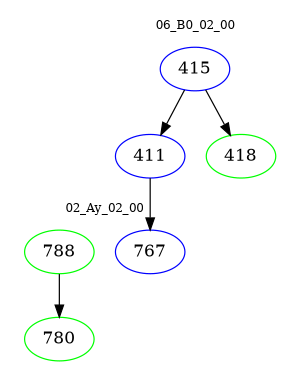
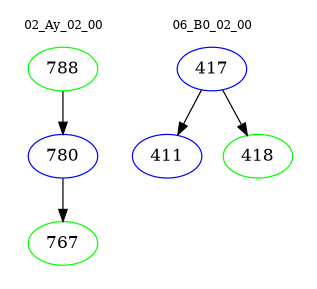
  digraph {
    node [color=blue]
    edge [color=black]
-   n1 [color=green label=780]
-   n2 [label=767]
+   n1 [label=780]
+   n2 [color=green label=767]
    n3 [color=green label=788]
-   n4 [label=415]
+   n4 [label=417]
    n5 [label=411]
    n6 [color=green label=418]
    subgraph cluster_1 {
      color=white
      fontsize=10
      label="02_Ay_02_00"
      n1
      n2
      n3
    }
    subgraph cluster_2 {
      color=white
      fontsize=10
      label="06_B0_02_00"
      n4
      n5
      n6
    }
-   n5 -> n2
+   n1 -> n2
    n3 -> n1
    n4 -> n5
    n4 -> n6
  }
